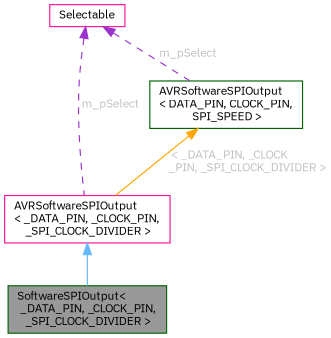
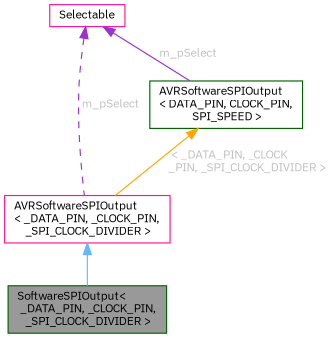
  digraph {
    fontname="IBM Plex Sans"
    node [color=darkgreen fillcolor=white fontname="IBM Plex Sans" fontsize=10 shape=box style=filled]
    edge [color=darkorchid3 dir=back fontname="IBM Plex Sans" fontsize=10 labelfontname=Helvetica labelfontsize=10 style=solid fontcolor=grey]
    n1 [fillcolor=grey60 fontcolor=black height=0.2 label="SoftwareSPIOutput\<\l _DATA_PIN, _CLOCK_PIN,\l _SPI_CLOCK_DIVIDER \>" width=0.4]
    n2 [color=deeppink height=0.2 label="AVRSoftwareSPIOutput\l\< _DATA_PIN, _CLOCK_PIN,\l _SPI_CLOCK_DIVIDER \>" width=0.4]
    n3 [color=deeppink height=0.2 label=Selectable width=0.4]
    n4 [height=0.2 label="AVRSoftwareSPIOutput\l\< DATA_PIN, CLOCK_PIN,\l SPI_SPEED \>" width=0.4]
    n2 -> n1 [color=steelblue1 fontcolor=""]
    n3 -> n2 [label=" m_pSelect" style=dashed]
-   n3 -> n4 [label=" m_pSelect" style=dashed]
+   n3 -> n4 [label=" m_pSelect"]
    n4 -> n2 [color=orange label=" \< _DATA_PIN, _CLOCK\l_PIN, _SPI_CLOCK_DIVIDER \>"]
  }
